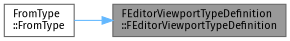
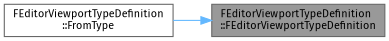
  digraph {
    rankdir=RL
    fontname="Fira Sans"
    node [fontname="Fira Sans" fontsize=10 shape=box style=filled]
    n1 [color=gray40 fillcolor=grey60 fontcolor=black height=0.2 label="FEditorViewportTypeDefinition\l::FEditorViewportTypeDefinition" width=0.4]
-   n2 [color=grey40 fillcolor=white height=0.2 label="FromType\l::FromType" width=0.4]
+   n2 [color=grey40 fillcolor=white height=0.2 label="FEditorViewportTypeDefinition\l::FromType" width=0.4]
    n1 -> n2 [color=steelblue1 dir=back fontname="Fira Sans" fontsize=10 labelfontname=Helvetica labelfontsize=10 style=solid]
  }
